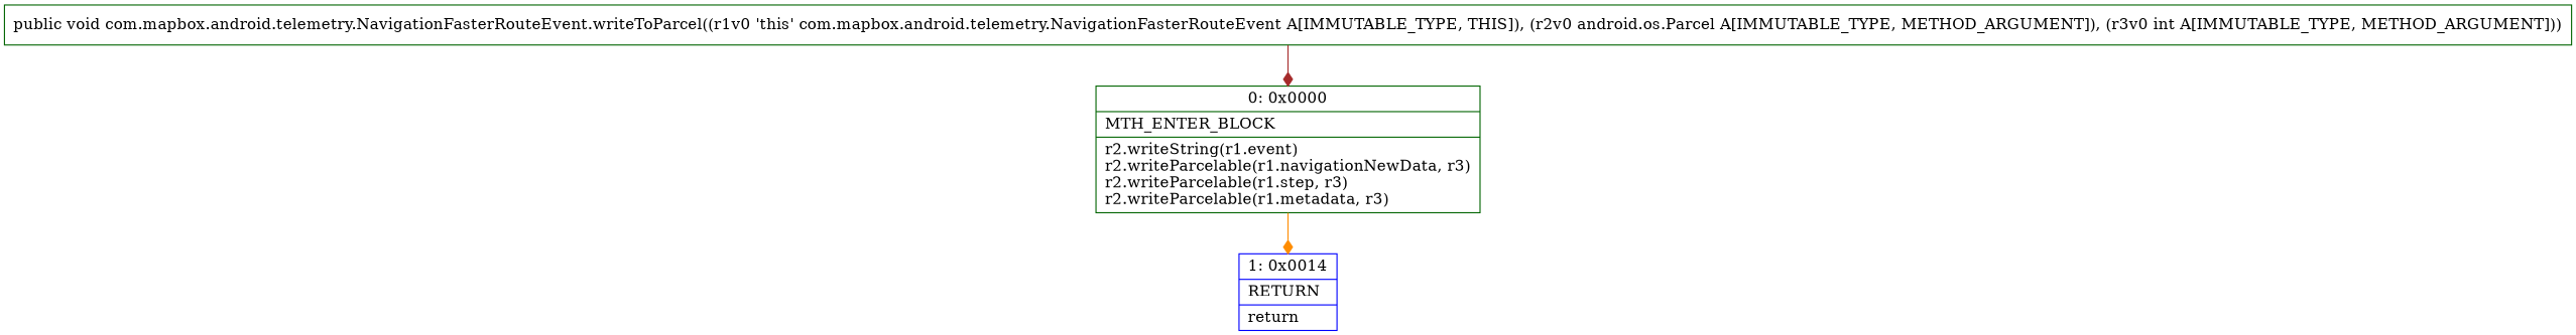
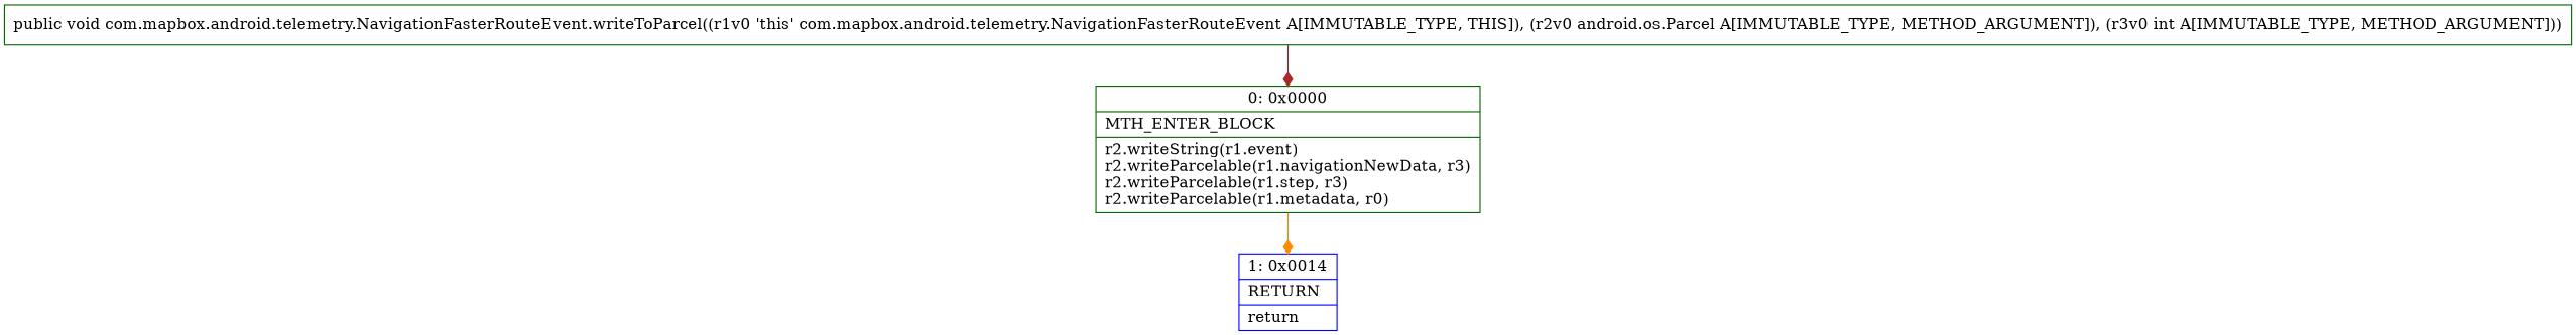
  digraph {
    node [shape=record color=darkgreen]
    edge [arrowhead=diamond]
-   n1 [label="{0\:\ 0x0000|MTH_ENTER_BLOCK\l|r2.writeString(r1.event)\lr2.writeParcelable(r1.navigationNewData, r3)\lr2.writeParcelable(r1.step, r3)\lr2.writeParcelable(r1.metadata, r3)\l}"]
+   n1 [label="{0\:\ 0x0000|MTH_ENTER_BLOCK\l|r2.writeString(r1.event)\lr2.writeParcelable(r1.navigationNewData, r3)\lr2.writeParcelable(r1.step, r3)\lr2.writeParcelable(r1.metadata, r0)\l}"]
    n2 [label="{1\:\ 0x0014|RETURN\l|return\l}" color=blue]
    n3 [label="{public void com.mapbox.android.telemetry.NavigationFasterRouteEvent.writeToParcel((r1v0 'this' com.mapbox.android.telemetry.NavigationFasterRouteEvent A[IMMUTABLE_TYPE, THIS]), (r2v0 android.os.Parcel A[IMMUTABLE_TYPE, METHOD_ARGUMENT]), (r3v0 int A[IMMUTABLE_TYPE, METHOD_ARGUMENT])) }"]
    n1 -> n2 [color=darkorange]
    n3 -> n1 [color=brown]
  }
